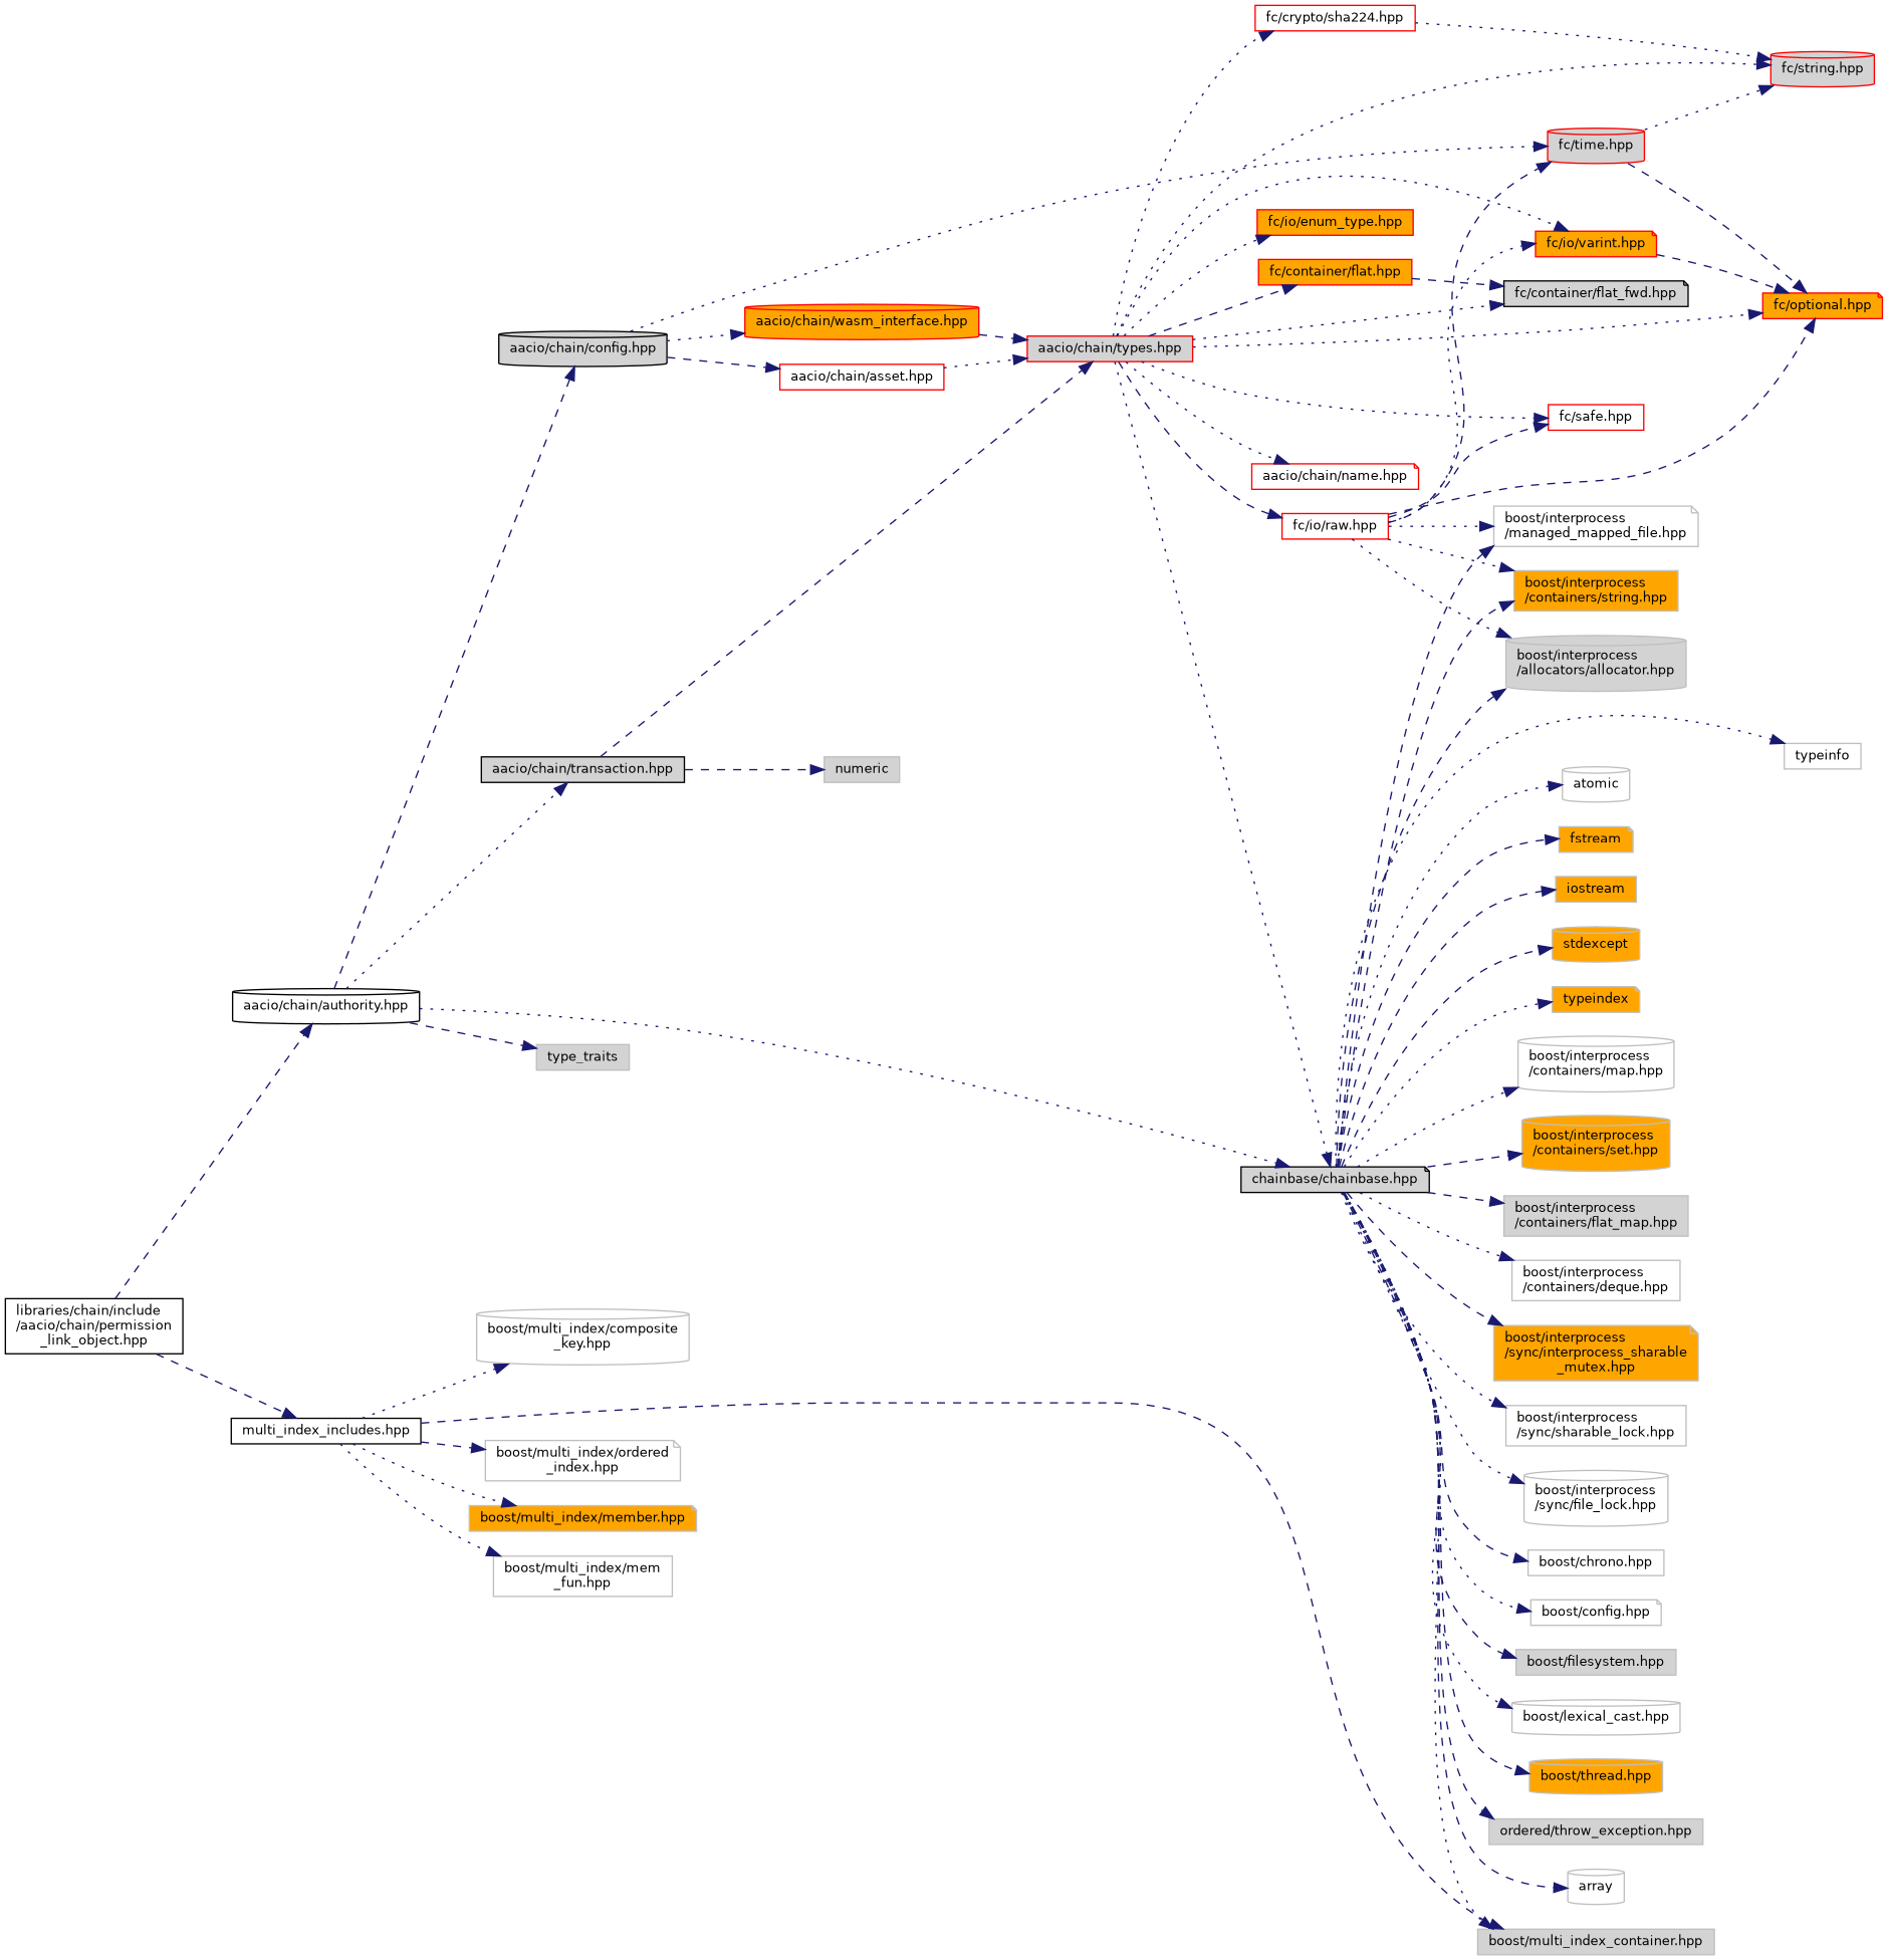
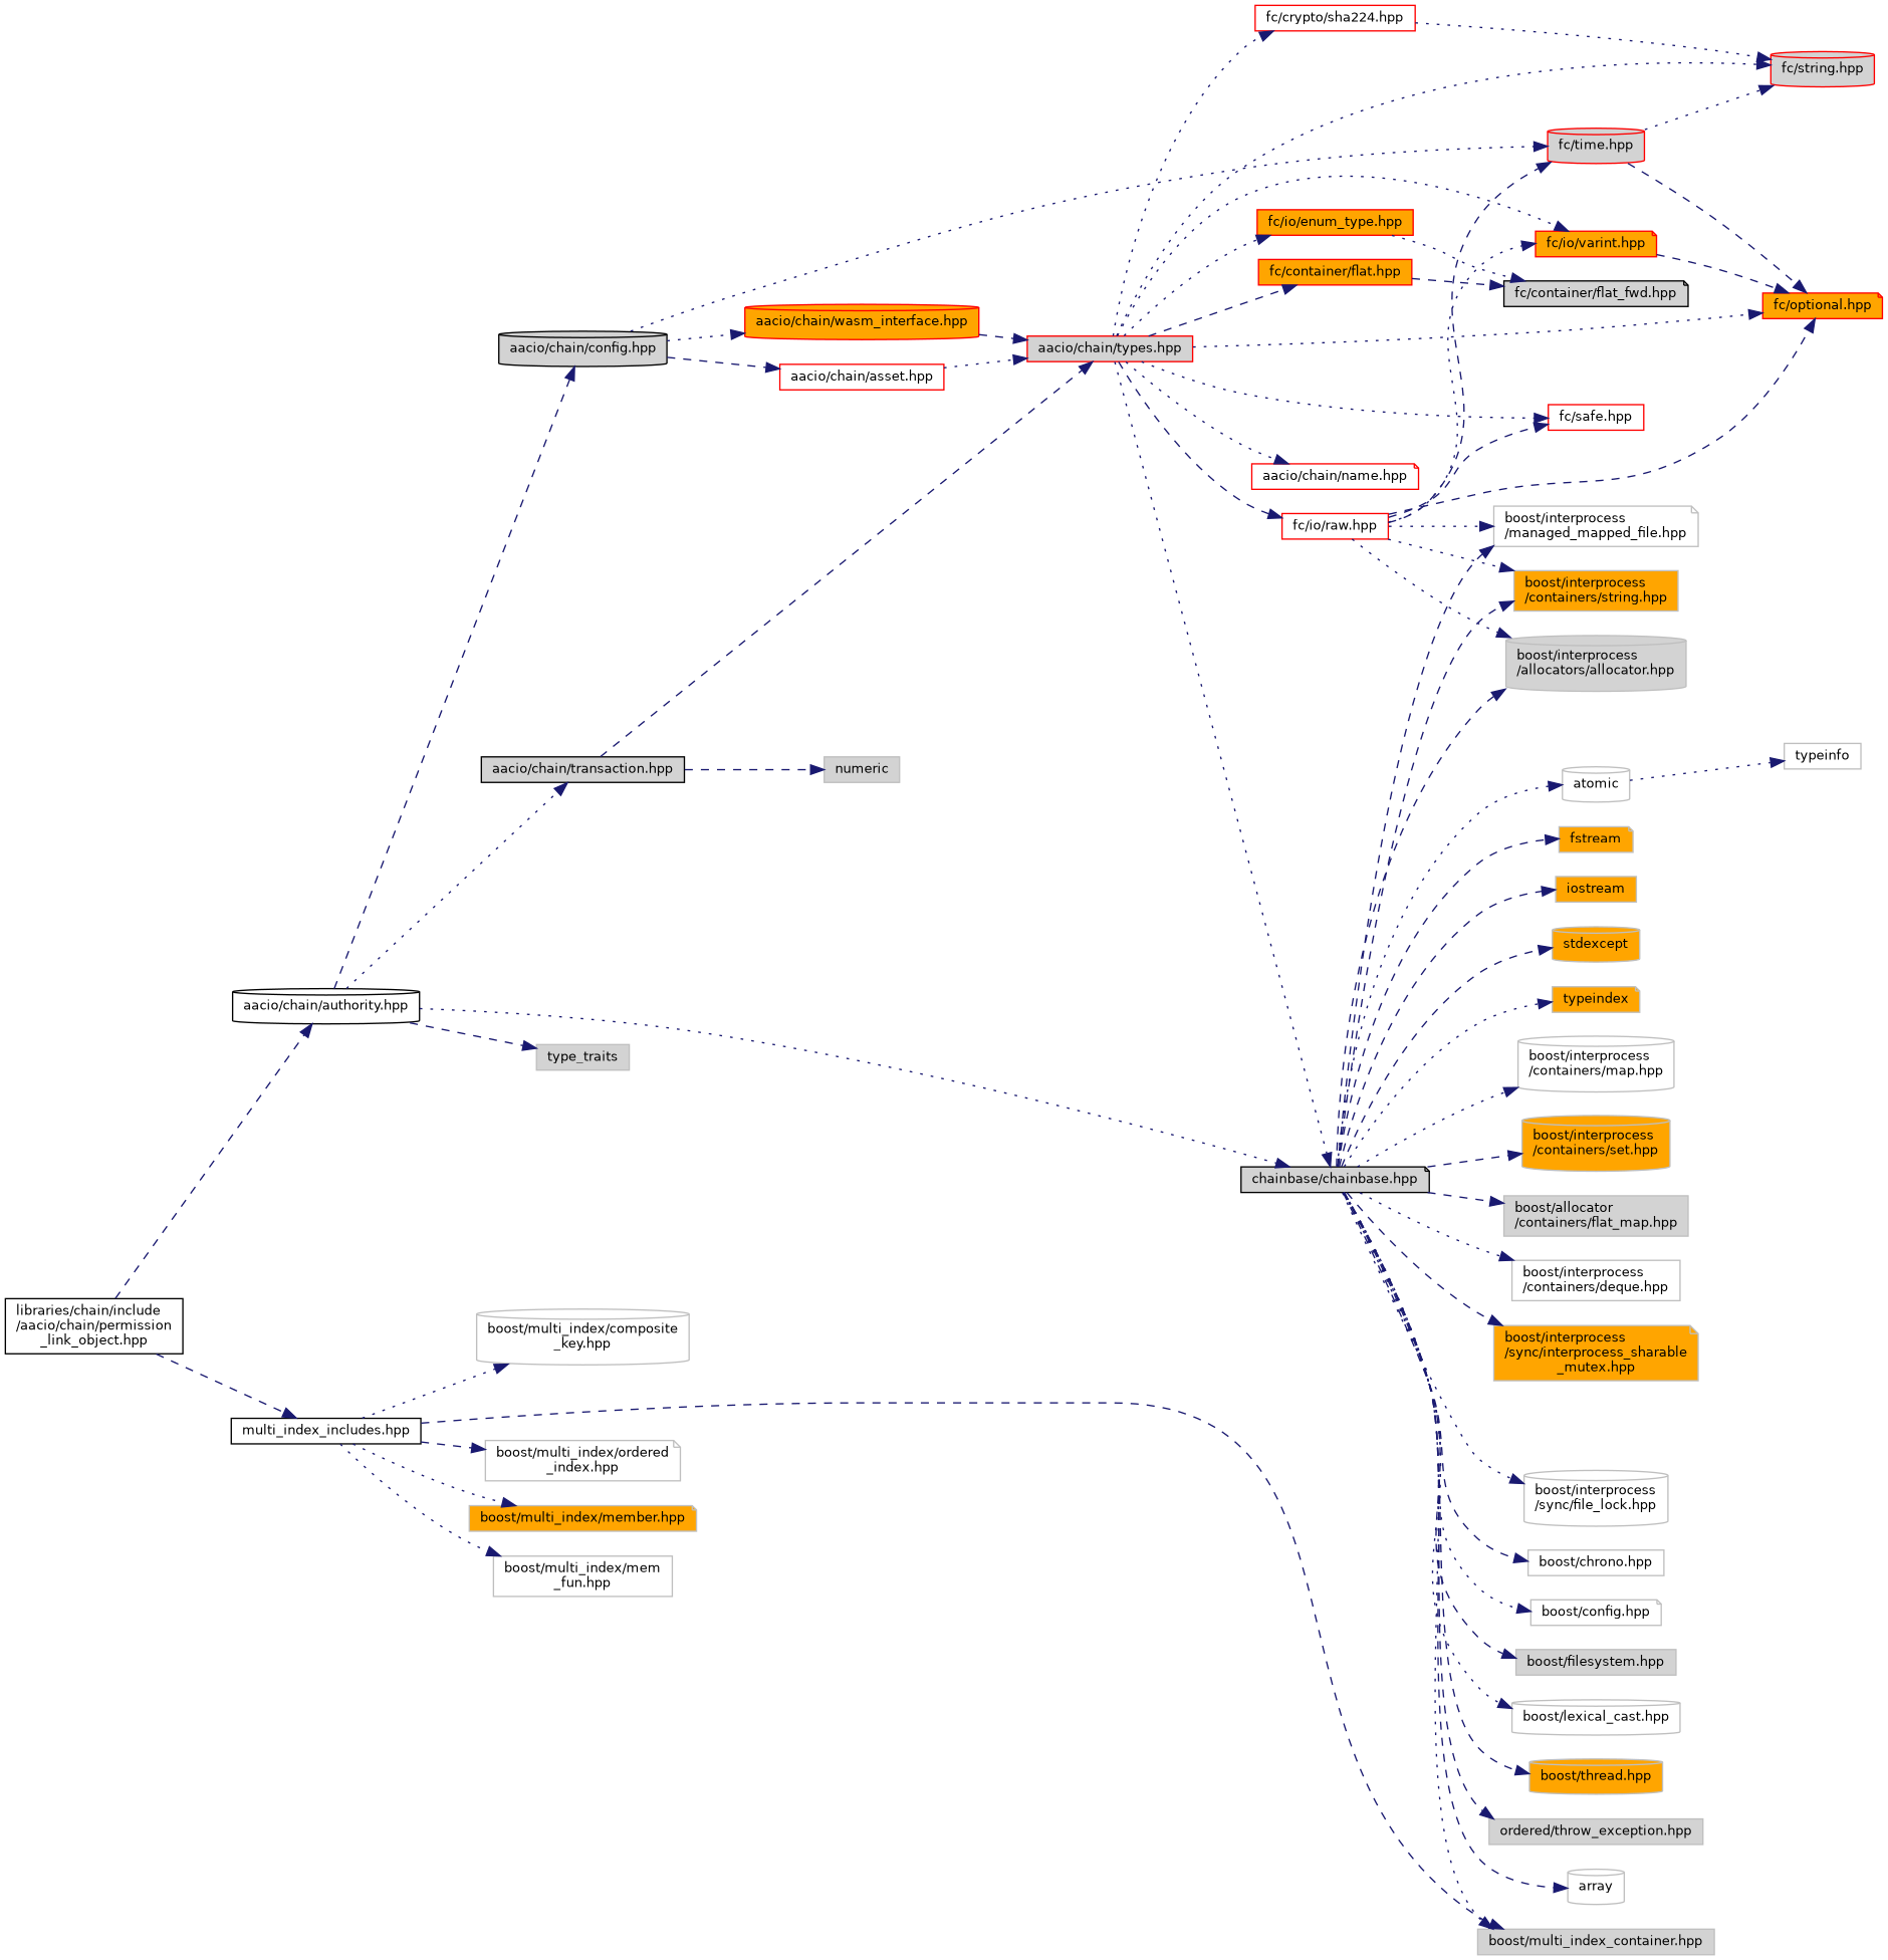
  digraph {
    rankdir=LR
    node [color=grey75 fillcolor=white fontname=Helvetica fontsize=10 shape=box style=filled]
    edge [color=midnightblue fontname=Helvetica fontsize=10 labelfontname=Helvetica labelfontsize=10 style=dotted]
    n1 [color=black fontcolor=black height=0.2 label="libraries/chain/include\l/aacio/chain/permission\l_link_object.hpp" width=0.4]
    n2 [color=black height=0.2 label="aacio/chain/authority.hpp" shape=cylinder width=0.4]
    n3 [color=black height=0.2 label="multi_index_includes.hpp" width=0.4]
    n4 [color=black fillcolor=lightgrey height=0.2 label="chainbase/chainbase.hpp" shape=note width=0.4]
    n5 [color=black fillcolor=lightgrey height=0.2 label="aacio/chain/transaction.hpp" width=0.4]
    n6 [color=black fillcolor=lightgrey height=0.2 label="aacio/chain/config.hpp" shape=cylinder width=0.4]
    n7 [fillcolor=lightgrey height=0.2 label=type_traits width=0.4]
    n8 [fillcolor=lightgrey height=0.2 label="boost/multi_index_container.hpp" width=0.4]
    n9 [fillcolor=orange height=0.2 label="boost/multi_index/member.hpp" shape=note width=0.4]
    n10 [height=0.2 label="boost/multi_index/mem\l_fun.hpp" width=0.4]
    n11 [height=0.2 label="boost/multi_index/composite\l_key.hpp" shape=cylinder width=0.4]
    n12 [height=0.2 label="boost/multi_index/ordered\l_index.hpp" shape=note width=0.4]
    n13 [height=0.2 label="boost/interprocess\l/managed_mapped_file.hpp" shape=note width=0.4]
    n14 [height=0.2 label="boost/interprocess\l/containers/map.hpp" shape=cylinder width=0.4]
    n15 [fillcolor=orange height=0.2 label="boost/interprocess\l/containers/set.hpp" shape=cylinder width=0.4]
-   n16 [fillcolor=lightgrey height=0.2 label="boost/interprocess\l/containers/flat_map.hpp" width=0.4]
+   n16 [fillcolor=lightgrey height=0.2 label="boost/allocator\l/containers/flat_map.hpp" width=0.4]
    n17 [height=0.2 label="boost/interprocess\l/containers/deque.hpp" width=0.4]
    n18 [fillcolor=orange height=0.2 label="boost/interprocess\l/containers/string.hpp" width=0.4]
    n19 [fillcolor=lightgrey height=0.2 label="boost/interprocess\l/allocators/allocator.hpp" shape=cylinder width=0.4]
    n20 [fillcolor=orange height=0.2 label="boost/interprocess\l/sync/interprocess_sharable\l_mutex.hpp" shape=note width=0.4]
-   n21 [height=0.2 label="boost/interprocess\l/sync/sharable_lock.hpp" width=0.4]
    n22 [height=0.2 label="boost/interprocess\l/sync/file_lock.hpp" shape=cylinder width=0.4]
    n23 [height=0.2 label="boost/chrono.hpp" width=0.4]
    n24 [height=0.2 label="boost/config.hpp" shape=note width=0.4]
    n25 [fillcolor=lightgrey height=0.2 label="boost/filesystem.hpp" width=0.4]
    n26 [height=0.2 label="boost/lexical_cast.hpp" shape=cylinder width=0.4]
    n27 [fillcolor=orange height=0.2 label="boost/thread.hpp" shape=cylinder width=0.4]
    n28 [fillcolor=lightgrey height=0.2 label="ordered/throw_exception.hpp" width=0.4]
    n29 [height=0.2 label=array shape=cylinder width=0.4]
    n30 [height=0.2 label=atomic shape=cylinder width=0.4]
    n31 [fillcolor=orange height=0.2 label=fstream shape=note width=0.4]
    n32 [fillcolor=orange height=0.2 label=iostream width=0.4]
    n33 [fillcolor=orange height=0.2 label=stdexcept shape=cylinder width=0.4]
    n34 [fillcolor=orange height=0.2 label=typeindex shape=note width=0.4]
    n35 [height=0.2 label=typeinfo width=0.4]
    n36 [color=red fillcolor=lightgrey height=0.2 label="aacio/chain/types.hpp" width=0.4]
    n37 [fillcolor=lightgrey height=0.2 label=numeric width=0.4]
    n38 [color=red fillcolor=lightgrey height=0.2 label="fc/time.hpp" shape=cylinder width=0.4]
    n39 [color=red height=0.2 label="aacio/chain/asset.hpp" width=0.4]
    n40 [color=red fillcolor=orange height=0.2 label="aacio/chain/wasm_interface.hpp" shape=cylinder width=0.4]
    n41 [color=red height=0.2 label="aacio/chain/name.hpp" shape=note width=0.4]
    n42 [color=black fillcolor=lightgrey height=0.2 label="fc/container/flat_fwd.hpp" shape=note width=0.4]
    n43 [color=red fillcolor=orange height=0.2 label="fc/io/varint.hpp" shape=note width=0.4]
    n44 [color=red fillcolor=orange height=0.2 label="fc/io/enum_type.hpp" width=0.4]
    n45 [color=red height=0.2 label="fc/crypto/sha224.hpp" width=0.4]
    n46 [color=red fillcolor=lightgrey height=0.2 label="fc/string.hpp" shape=cylinder width=0.4]
    n47 [color=red fillcolor=orange height=0.2 label="fc/optional.hpp" shape=note width=0.4]
    n48 [color=red height=0.2 label="fc/safe.hpp" width=0.4]
    n49 [color=red fillcolor=orange height=0.2 label="fc/container/flat.hpp" width=0.4]
    n50 [color=red height=0.2 label="fc/io/raw.hpp" width=0.4]
    n1 -> n2 [style=dashed]
    n1 -> n3 [style=dashed]
    n2 -> n4
    n2 -> n5
    n2 -> n6 [style=dashed]
    n2 -> n7 [style=dashed]
    n3 -> n8 [style=dashed]
    n3 -> n9
    n3 -> n10
    n3 -> n11
    n3 -> n12 [style=dashed]
    n4 -> n8
    n4 -> n13 [style=dashed]
    n4 -> n14
    n4 -> n15 [style=dashed]
    n4 -> n16 [style=dashed]
    n4 -> n17
    n4 -> n18 [style=dashed]
    n4 -> n19 [style=dashed]
    n4 -> n20 [style=dashed]
-   n4 -> n21
    n4 -> n22
    n4 -> n23 [style=dashed]
    n4 -> n24
    n4 -> n25 [style=dashed]
    n4 -> n26
    n4 -> n27 [style=dashed]
    n4 -> n28 [style=dashed]
    n4 -> n29 [style=dashed]
    n4 -> n30
    n4 -> n31 [style=dashed]
    n4 -> n32 [style=dashed]
    n4 -> n33 [style=dashed]
    n4 -> n34
-   n4 -> n35
+   n30 -> n35
    n5 -> n36 [style=dashed]
    n5 -> n37 [style=dashed]
    n6 -> n38
    n6 -> n39 [style=dashed]
    n6 -> n40
    n36 -> n4
    n36 -> n41
-   n36 -> n42
+   n44 -> n42
    n36 -> n43
    n36 -> n44
    n36 -> n45
    n36 -> n46
    n36 -> n47
    n36 -> n48
    n36 -> n49 [style=dashed]
    n36 -> n50 [style=dashed]
    n38 -> n46
    n38 -> n47 [style=dashed]
    n39 -> n36
    n40 -> n36 [style=dashed]
    n43 -> n47 [style=dashed]
    n45 -> n46
    n49 -> n42 [style=dashed]
    n50 -> n13
    n50 -> n18
    n50 -> n19
    n50 -> n38 [style=dashed]
    n50 -> n43
    n50 -> n47 [style=dashed]
    n50 -> n48 [style=dashed]
  }
